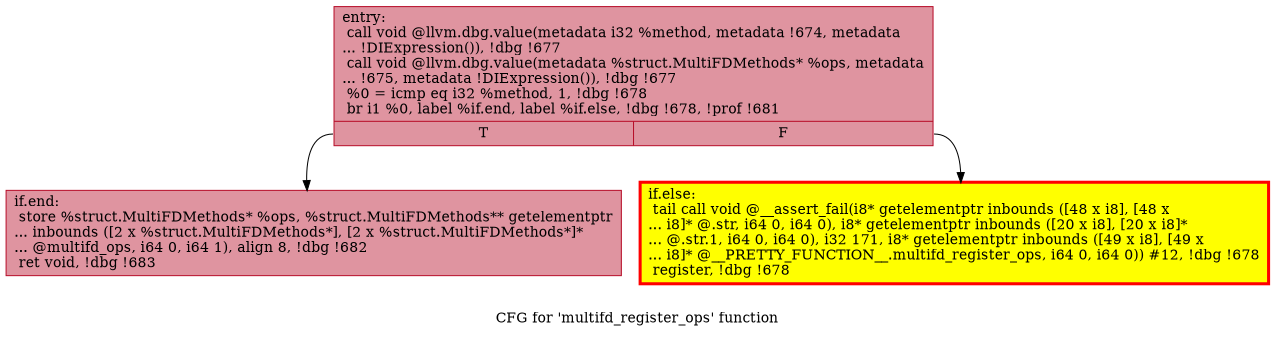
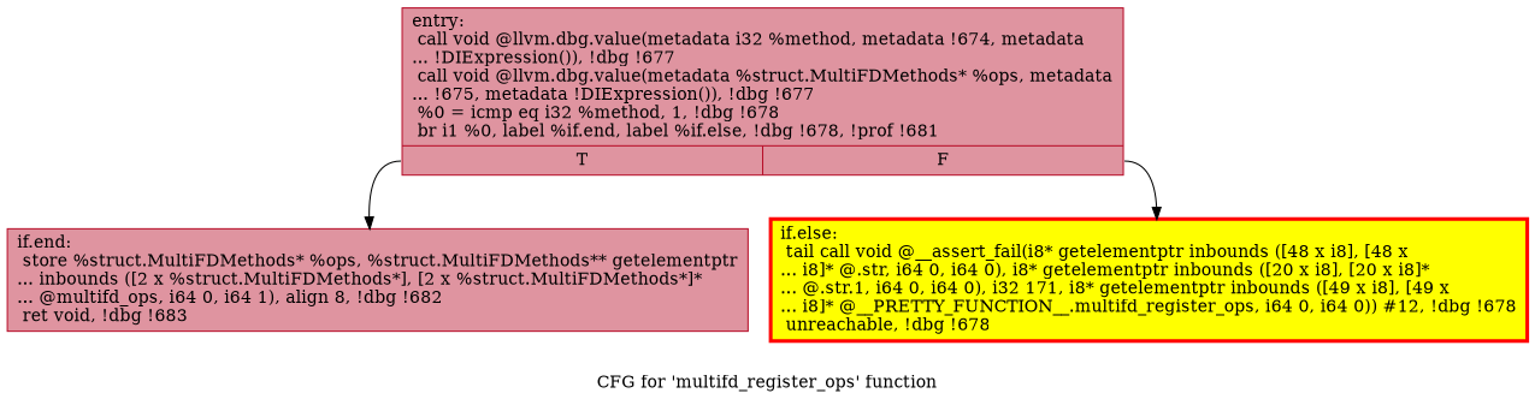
  digraph {
    label="CFG for 'multifd_register_ops' function"
    node [color="#b70d28ff" fillcolor="#b70d2870" shape=record style=filled]
    n1 [label="{entry:\l  call void @llvm.dbg.value(metadata i32 %method, metadata !674, metadata\l... !DIExpression()), !dbg !677\l  call void @llvm.dbg.value(metadata %struct.MultiFDMethods* %ops, metadata\l... !675, metadata !DIExpression()), !dbg !677\l  %0 = icmp eq i32 %method, 1, !dbg !678\l  br i1 %0, label %if.end, label %if.else, !dbg !678, !prof !681\l|{<s0>T|<s1>F}}"]
    n2 [label="{if.end:                                           \l  store %struct.MultiFDMethods* %ops, %struct.MultiFDMethods** getelementptr\l... inbounds ([2 x %struct.MultiFDMethods*], [2 x %struct.MultiFDMethods*]*\l... @multifd_ops, i64 0, i64 1), align 8, !dbg !682\l  ret void, !dbg !683\l}"]
-   n3 [color=red fillcolor=yellow label="{if.else:                                          \l  tail call void @__assert_fail(i8* getelementptr inbounds ([48 x i8], [48 x\l... i8]* @.str, i64 0, i64 0), i8* getelementptr inbounds ([20 x i8], [20 x i8]*\l... @.str.1, i64 0, i64 0), i32 171, i8* getelementptr inbounds ([49 x i8], [49 x\l... i8]* @__PRETTY_FUNCTION__.multifd_register_ops, i64 0, i64 0)) #12, !dbg !678\l  register, !dbg !678\l}" penwidth=3.0]
+   n3 [color=red fillcolor=yellow label="{if.else:                                          \l  tail call void @__assert_fail(i8* getelementptr inbounds ([48 x i8], [48 x\l... i8]* @.str, i64 0, i64 0), i8* getelementptr inbounds ([20 x i8], [20 x i8]*\l... @.str.1, i64 0, i64 0), i32 171, i8* getelementptr inbounds ([49 x i8], [49 x\l... i8]* @__PRETTY_FUNCTION__.multifd_register_ops, i64 0, i64 0)) #12, !dbg !678\l  unreachable, !dbg !678\l}" penwidth=3.0]
    n1 -> n2 [tailport=s0]
    n1 -> n3 [tailport=s1]
  }
